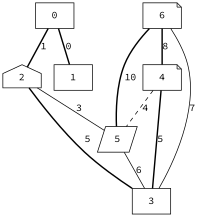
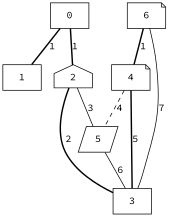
  graph {
    fontname="Source Code Pro"
    node [fontname="Source Code Pro" shape=box]
    edge [fontname="Source Code Pro" style=bold]
    0
    1
    2 [shape=house]
    3
    5 [shape=parallelogram]
    4 [shape=note]
    6 [shape=note]
-   0 -- 1 [label=0]
+   0 -- 1 [label=1]
    0 -- 2 [label=1]
-   2 -- 3 [label=5]
+   2 -- 3 [label=2]
    2 -- 5 [label=3 style=solid]
    5 -- 3 [label=6 style=solid]
    4 -- 3 [label=5]
    4 -- 5 [label=4 style=dashed]
    6 -- 3 [label=7 style=solid]
-   6 -- 5 [label=10]
-   6 -- 4 [label=8]
+   6 -- 4 [label=1]
  }
